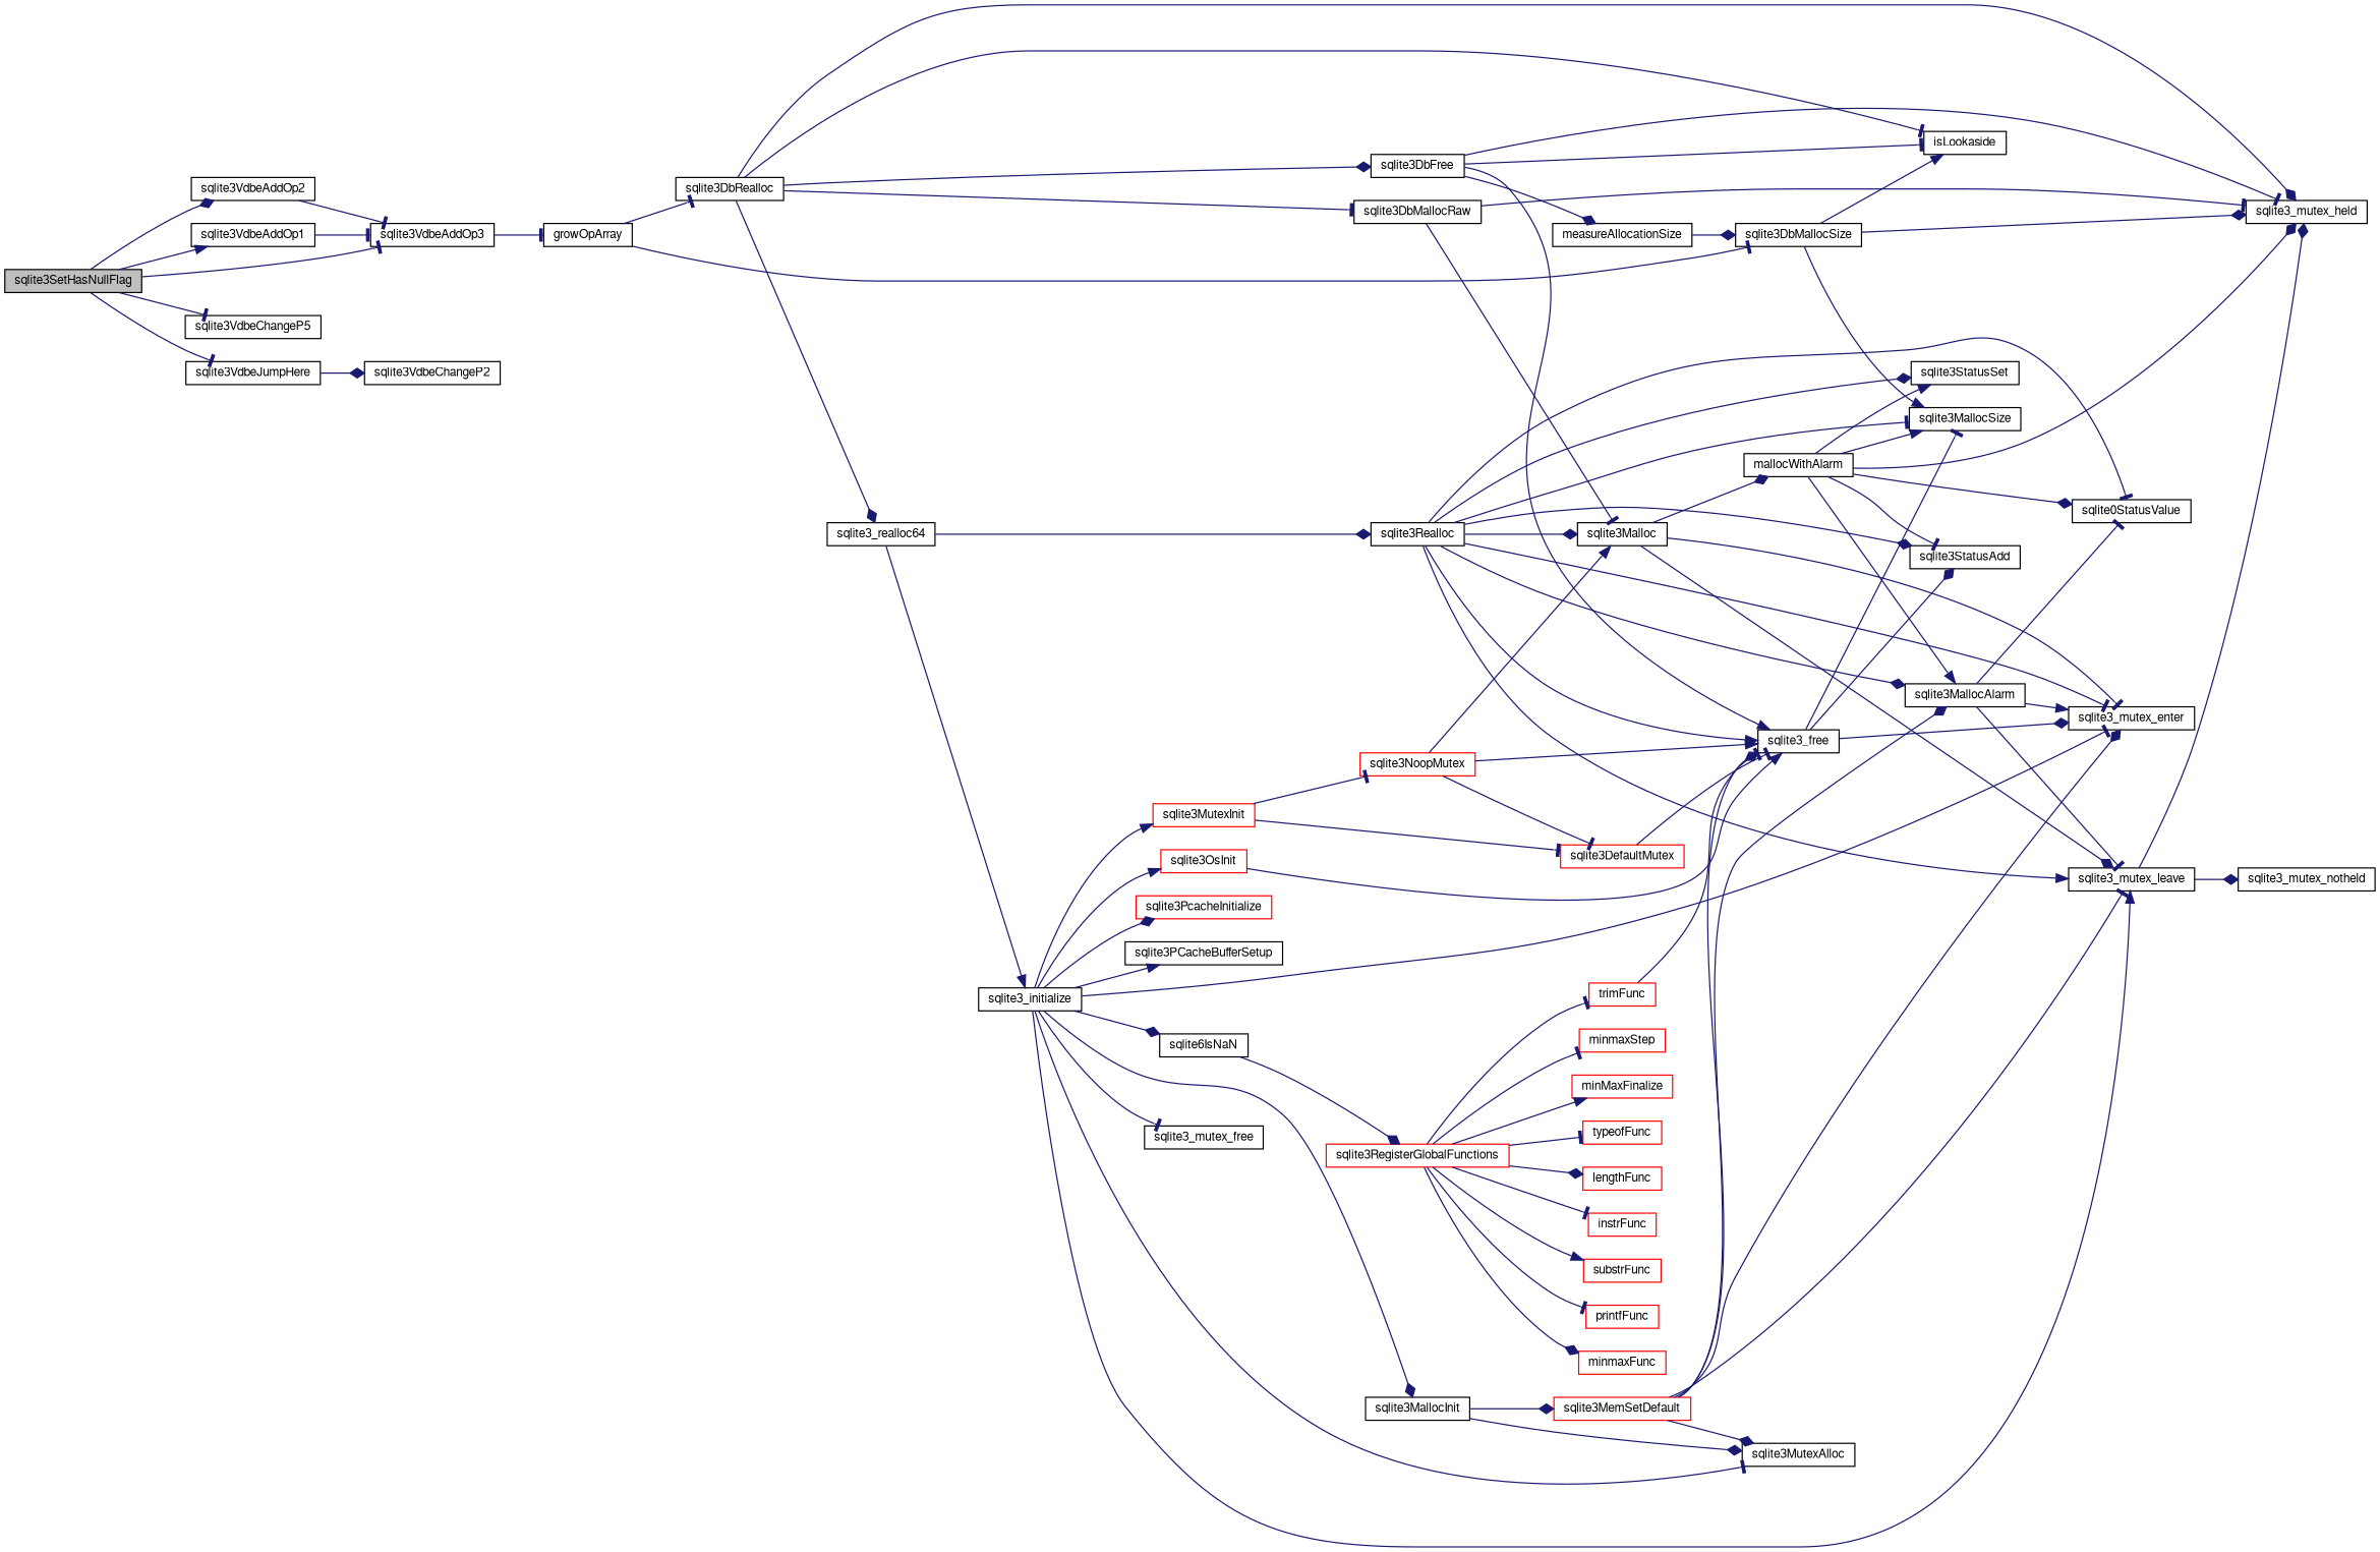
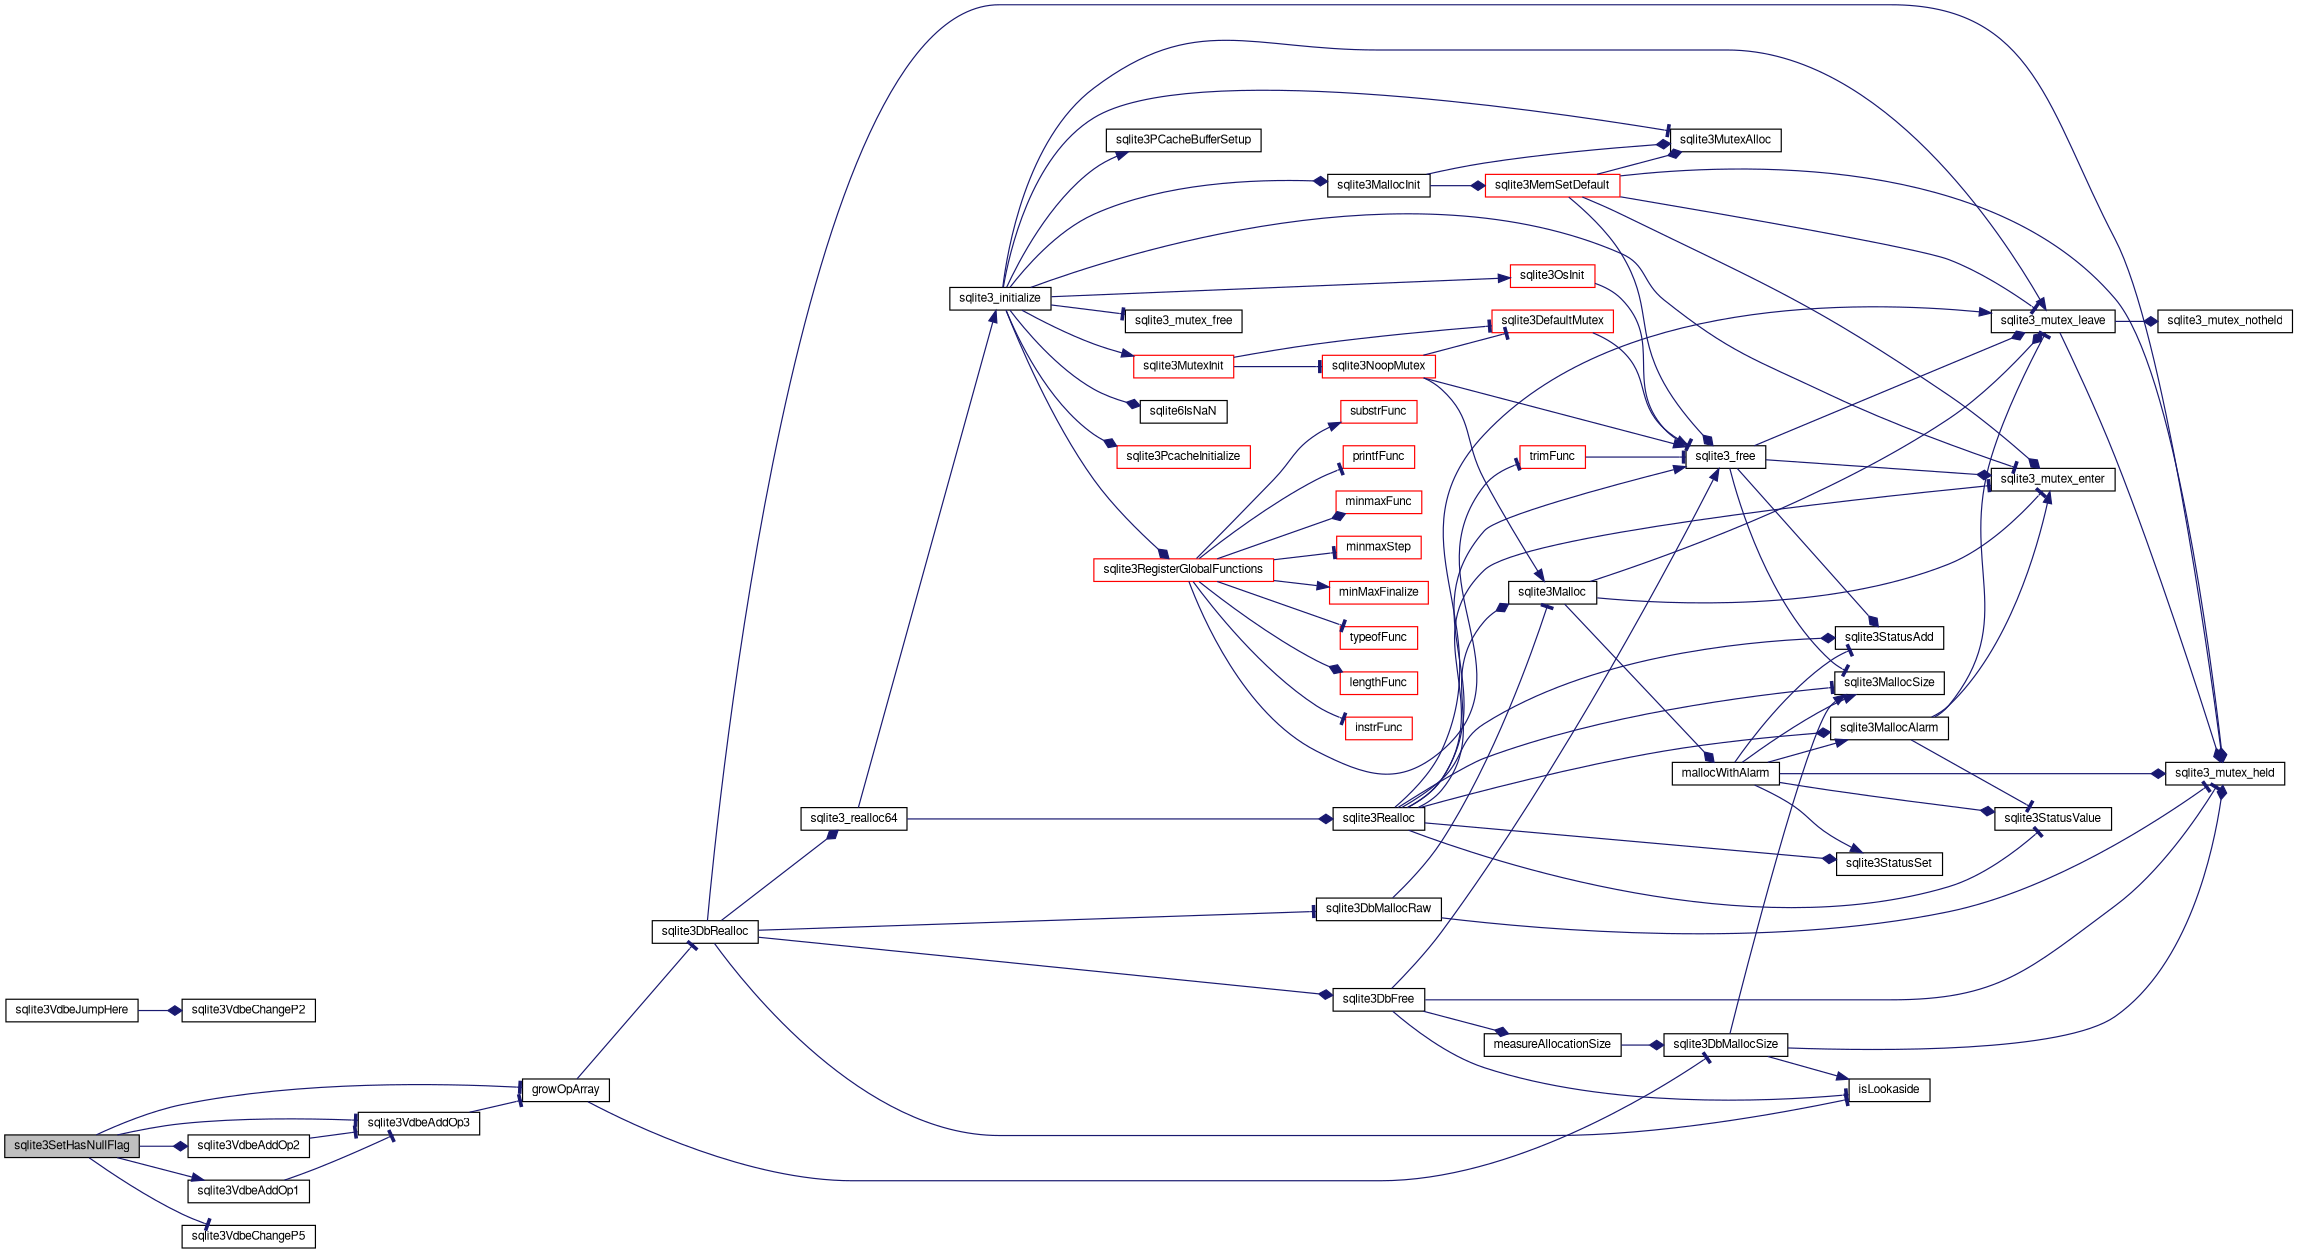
  digraph {
    rankdir=LR
    node [color=black fillcolor=white fontname=FreeSans fontsize=10 shape=record style=filled]
    edge [arrowhead=tee color=midnightblue fontname=FreeSans fontsize=10 labelfontname=FreeSans labelfontsize=10 style=solid]
    n1 [fillcolor=grey75 fontcolor=black height=0.2 label=sqlite3SetHasNullFlag width=0.4]
    n2 [height=0.2 label=sqlite3VdbeAddOp2 width=0.4]
    n3 [height=0.2 label=sqlite3VdbeAddOp3 width=0.4]
    n4 [height=0.2 label=sqlite3VdbeAddOp1 width=0.4]
    n5 [height=0.2 label=sqlite3VdbeChangeP5 width=0.4]
    n6 [height=0.2 label=sqlite3VdbeJumpHere width=0.4]
    n7 [height=0.2 label=growOpArray width=0.4]
    n8 [height=0.2 label=sqlite3VdbeChangeP2 width=0.4]
    n9 [height=0.2 label=sqlite3DbRealloc width=0.4]
    n10 [height=0.2 label=sqlite3DbMallocSize width=0.4]
    n11 [height=0.2 label=sqlite3_mutex_held width=0.4]
    n12 [height=0.2 label=sqlite3DbMallocRaw width=0.4]
    n13 [height=0.2 label=isLookaside width=0.4]
    n14 [height=0.2 label=sqlite3DbFree width=0.4]
    n15 [height=0.2 label=sqlite3_realloc64 width=0.4]
    n16 [height=0.2 label=sqlite3MallocSize width=0.4]
    n17 [height=0.2 label=sqlite3Malloc width=0.4]
    n18 [height=0.2 label=measureAllocationSize width=0.4]
    n19 [height=0.2 label=sqlite3_free width=0.4]
    n20 [height=0.2 label=sqlite3_initialize width=0.4]
    n21 [height=0.2 label=sqlite3Realloc width=0.4]
    n22 [height=0.2 label=sqlite3_mutex_enter width=0.4]
    n23 [height=0.2 label=mallocWithAlarm width=0.4]
    n24 [height=0.2 label=sqlite3_mutex_leave width=0.4]
    n25 [height=0.2 label=sqlite3StatusSet width=0.4]
-   n26 [height=0.2 label=sqlite0StatusValue width=0.4]
+   n26 [height=0.2 label=sqlite3StatusValue width=0.4]
    n27 [height=0.2 label=sqlite3MallocAlarm width=0.4]
    n28 [height=0.2 label=sqlite3StatusAdd width=0.4]
    n29 [height=0.2 label=sqlite3_mutex_notheld width=0.4]
    n30 [color=red height=0.2 label=sqlite3MutexInit width=0.4]
    n31 [height=0.2 label=sqlite3MutexAlloc width=0.4]
    n32 [height=0.2 label=sqlite3MallocInit width=0.4]
    n33 [color=red height=0.2 label=sqlite3RegisterGlobalFunctions width=0.4]
    n34 [color=red height=0.2 label=sqlite3PcacheInitialize width=0.4]
    n35 [color=red height=0.2 label=sqlite3OsInit width=0.4]
    n36 [height=0.2 label=sqlite3PCacheBufferSetup width=0.4]
    n37 [height=0.2 label=sqlite3_mutex_free width=0.4]
    n38 [height=0.2 label=sqlite6IsNaN width=0.4]
    n39 [color=red height=0.2 label=sqlite3DefaultMutex width=0.4]
    n40 [color=red height=0.2 label=sqlite3NoopMutex width=0.4]
    n41 [color=red height=0.2 label=sqlite3MemSetDefault width=0.4]
    n42 [color=red height=0.2 label=trimFunc width=0.4]
    n43 [color=red height=0.2 label=minmaxFunc width=0.4]
    n44 [color=red height=0.2 label=minmaxStep width=0.4]
    n45 [color=red height=0.2 label=minMaxFinalize width=0.4]
    n46 [color=red height=0.2 label=typeofFunc width=0.4]
    n47 [color=red height=0.2 label=lengthFunc width=0.4]
    n48 [color=red height=0.2 label=instrFunc width=0.4]
    n49 [color=red height=0.2 label=substrFunc width=0.4]
    n50 [color=red height=0.2 label=printfFunc width=0.4]
    n1 -> n2 [arrowhead=diamond]
    n1 -> n3
    n1 -> n4 [arrowhead=normal]
    n1 -> n5
-   n1 -> n6
+   n1 -> n7
    n2 -> n3
    n3 -> n7
    n4 -> n3
    n6 -> n8 [arrowhead=diamond]
    n7 -> n9
    n7 -> n10
    n9 -> n11 [arrowhead=diamond]
    n9 -> n12
    n9 -> n13
    n9 -> n14 [arrowhead=diamond]
    n9 -> n15 [arrowhead=diamond]
    n10 -> n11 [arrowhead=diamond]
    n10 -> n13 [arrowhead=normal]
    n10 -> n16 [arrowhead=normal]
    n12 -> n11
    n12 -> n17
    n14 -> n11
    n14 -> n13
    n14 -> n18 [arrowhead=diamond]
    n14 -> n19 [arrowhead=normal]
    n15 -> n20 [arrowhead=normal]
    n15 -> n21 [arrowhead=diamond]
    n17 -> n22
    n17 -> n23 [arrowhead=diamond]
    n17 -> n24 [arrowhead=diamond]
    n18 -> n10 [arrowhead=diamond]
    n19 -> n16
    n19 -> n22 [arrowhead=diamond]
+   n19 -> n24 [arrowhead=diamond]
    n19 -> n28 [arrowhead=diamond]
    n20 -> n22
    n20 -> n24 [arrowhead=normal]
    n20 -> n30 [arrowhead=normal]
    n20 -> n31
    n20 -> n32 [arrowhead=diamond]
-   n38 -> n33 [arrowhead=diamond]
+   n20 -> n33 [arrowhead=diamond]
    n20 -> n34 [arrowhead=diamond]
    n20 -> n35 [arrowhead=normal]
    n20 -> n36 [arrowhead=normal]
    n20 -> n37
    n20 -> n38 [arrowhead=diamond]
    n21 -> n16
    n21 -> n17 [arrowhead=diamond]
    n21 -> n19 [arrowhead=normal]
    n21 -> n22
    n21 -> n24 [arrowhead=normal]
    n21 -> n25 [arrowhead=diamond]
    n21 -> n26
    n21 -> n27 [arrowhead=diamond]
    n21 -> n28 [arrowhead=diamond]
    n23 -> n11 [arrowhead=diamond]
    n23 -> n16 [arrowhead=normal]
    n23 -> n25 [arrowhead=normal]
    n23 -> n26 [arrowhead=diamond]
    n23 -> n27 [arrowhead=normal]
    n23 -> n28
    n24 -> n11 [arrowhead=diamond]
    n24 -> n29 [arrowhead=diamond]
    n27 -> n22 [arrowhead=normal]
    n27 -> n24
    n27 -> n26
    n30 -> n39
    n30 -> n40
    n32 -> n31 [arrowhead=diamond]
    n32 -> n41 [arrowhead=diamond]
    n33 -> n42
    n33 -> n43 [arrowhead=diamond]
    n33 -> n44
    n33 -> n45 [arrowhead=normal]
    n33 -> n46
    n33 -> n47 [arrowhead=diamond]
    n33 -> n48
    n33 -> n49 [arrowhead=normal]
    n33 -> n50
    n35 -> n19 [arrowhead=normal]
    n39 -> n19
    n40 -> n17 [arrowhead=normal]
    n40 -> n19 [arrowhead=normal]
    n40 -> n39
-   n41 -> n27 [arrowhead=diamond]
+   n41 -> n11 [arrowhead=diamond]
    n41 -> n19 [arrowhead=diamond]
    n41 -> n22 [arrowhead=diamond]
    n41 -> n24
    n41 -> n31 [arrowhead=diamond]
    n42 -> n19
  }
